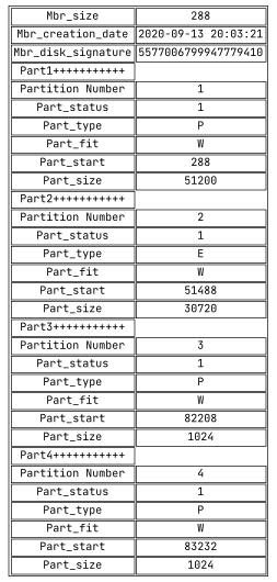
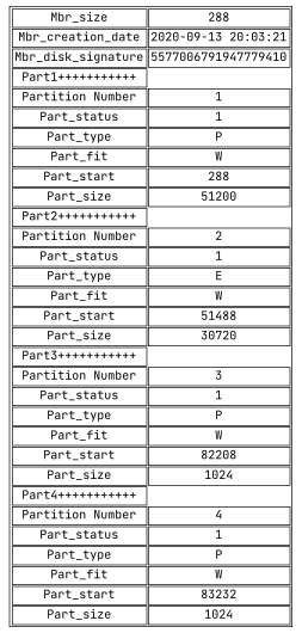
  digraph {
    rankdir=LR
    fontname="JetBrains Mono"
-   n1 [fontsize=15 label=<<TABLE><TR><TD>Mbr_size</TD><TD>288</TD></TR><TR><TD>Mbr_creation_date</TD><TD>2020-09-13 20:03:21</TD></TR><TR><TD>Mbr_disk_signature</TD><TD>5577006799947779410</TD></TR><TR><TD>Part1+++++++++++</TD></TR><TR><TD>Partition Number</TD><TD>1</TD></TR><TR><TD>Part_status</TD><TD>1</TD></TR><TR><TD>Part_type</TD><TD>P</TD></TR><TR><TD>Part_fit</TD><TD>W</TD></TR><TR><TD>Part_start</TD><TD>288</TD></TR><TR><TD>Part_size</TD><TD>51200</TD></TR><TR><TD>Part2+++++++++++</TD></TR><TR><TD>Partition Number</TD><TD>2</TD></TR><TR><TD>Part_status</TD><TD>1</TD></TR><TR><TD>Part_type</TD><TD>E</TD></TR><TR><TD>Part_fit</TD><TD>W</TD></TR><TR><TD>Part_start</TD><TD>51488</TD></TR><TR><TD>Part_size</TD><TD>30720</TD></TR><TR><TD>Part3+++++++++++</TD></TR><TR><TD>Partition Number</TD><TD>3</TD></TR><TR><TD>Part_status</TD><TD>1</TD></TR><TR><TD>Part_type</TD><TD>P</TD></TR><TR><TD>Part_fit</TD><TD>W</TD></TR><TR><TD>Part_start</TD><TD>82208</TD></TR><TR><TD>Part_size</TD><TD>1024</TD></TR><TR><TD>Part4+++++++++++</TD></TR><TR><TD>Partition Number</TD><TD>4</TD></TR><TR><TD>Part_status</TD><TD>1</TD></TR><TR><TD>Part_type</TD><TD>P</TD></TR><TR><TD>Part_fit</TD><TD>W</TD></TR><TR><TD>Part_start</TD><TD>83232</TD></TR><TR><TD>Part_size</TD><TD>1024</TD></TR></TABLE>> shape=plaintext fontname="JetBrains Mono"]
+   n1 [fontsize=15 label=<<TABLE><TR><TD>Mbr_size</TD><TD>288</TD></TR><TR><TD>Mbr_creation_date</TD><TD>2020-09-13 20:03:21</TD></TR><TR><TD>Mbr_disk_signature</TD><TD>5577006791947779410</TD></TR><TR><TD>Part1+++++++++++</TD></TR><TR><TD>Partition Number</TD><TD>1</TD></TR><TR><TD>Part_status</TD><TD>1</TD></TR><TR><TD>Part_type</TD><TD>P</TD></TR><TR><TD>Part_fit</TD><TD>W</TD></TR><TR><TD>Part_start</TD><TD>288</TD></TR><TR><TD>Part_size</TD><TD>51200</TD></TR><TR><TD>Part2+++++++++++</TD></TR><TR><TD>Partition Number</TD><TD>2</TD></TR><TR><TD>Part_status</TD><TD>1</TD></TR><TR><TD>Part_type</TD><TD>E</TD></TR><TR><TD>Part_fit</TD><TD>W</TD></TR><TR><TD>Part_start</TD><TD>51488</TD></TR><TR><TD>Part_size</TD><TD>30720</TD></TR><TR><TD>Part3+++++++++++</TD></TR><TR><TD>Partition Number</TD><TD>3</TD></TR><TR><TD>Part_status</TD><TD>1</TD></TR><TR><TD>Part_type</TD><TD>P</TD></TR><TR><TD>Part_fit</TD><TD>W</TD></TR><TR><TD>Part_start</TD><TD>82208</TD></TR><TR><TD>Part_size</TD><TD>1024</TD></TR><TR><TD>Part4+++++++++++</TD></TR><TR><TD>Partition Number</TD><TD>4</TD></TR><TR><TD>Part_status</TD><TD>1</TD></TR><TR><TD>Part_type</TD><TD>P</TD></TR><TR><TD>Part_fit</TD><TD>W</TD></TR><TR><TD>Part_start</TD><TD>83232</TD></TR><TR><TD>Part_size</TD><TD>1024</TD></TR></TABLE>> shape=plaintext fontname="JetBrains Mono"]
  }
